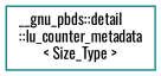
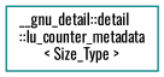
  digraph {
    rankdir=LR
    fontname=Oswald
-   n1 [color=teal fillcolor=white fontname=Oswald fontsize=10 height=0.2 label="__gnu_pbds::detail\l::lu_counter_metadata\l\< Size_Type \>" shape=box style=filled width=0.4]
+   n1 [color=teal fillcolor=white fontname=Oswald fontsize=10 height=0.2 label="__gnu_detail::detail\l::lu_counter_metadata\l\< Size_Type \>" shape=box style=filled width=0.4]
  }
